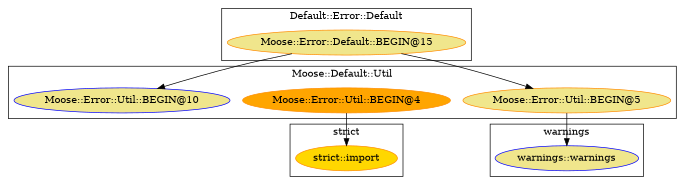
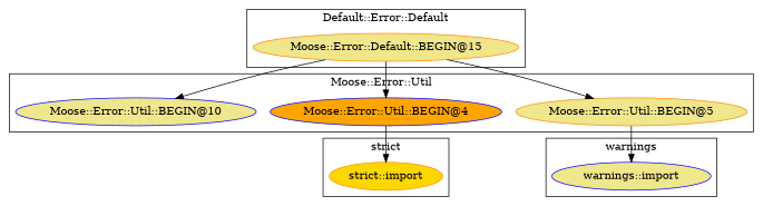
  digraph {
    node [color=darkorange fillcolor=khaki style=filled]
-   "warnings::import" [color=blue label="warnings::warnings"]
+   "warnings::import" [color=blue]
    "Moose::Error::Default::BEGIN@15"
-   "Moose::Error::Util::BEGIN@4" [fillcolor=orange]
+   "Moose::Error::Util::BEGIN@4" [color=blue fillcolor=orange]
    "Moose::Error::Util::BEGIN@5"
    "Moose::Error::Util::BEGIN@10" [color=blue]
    "strict::import" [fillcolor=gold]
    subgraph cluster_1 {
      label=warnings
      "warnings::import"
    }
    subgraph cluster_2 {
      label="Default::Error::Default"
      "Moose::Error::Default::BEGIN@15"
    }
    subgraph cluster_3 {
-     label="Moose::Default::Util"
+     label="Moose::Error::Util"
      "Moose::Error::Util::BEGIN@4"
      "Moose::Error::Util::BEGIN@5"
      "Moose::Error::Util::BEGIN@10"
    }
    subgraph cluster_4 {
      label="strict"
      "strict::import"
    }
+   "Moose::Error::Default::BEGIN@15" -> "Moose::Error::Util::BEGIN@4"
    "Moose::Error::Default::BEGIN@15" -> "Moose::Error::Util::BEGIN@5"
    "Moose::Error::Default::BEGIN@15" -> "Moose::Error::Util::BEGIN@10"
    "Moose::Error::Util::BEGIN@4" -> "strict::import"
    "Moose::Error::Util::BEGIN@5" -> "warnings::import"
  }
